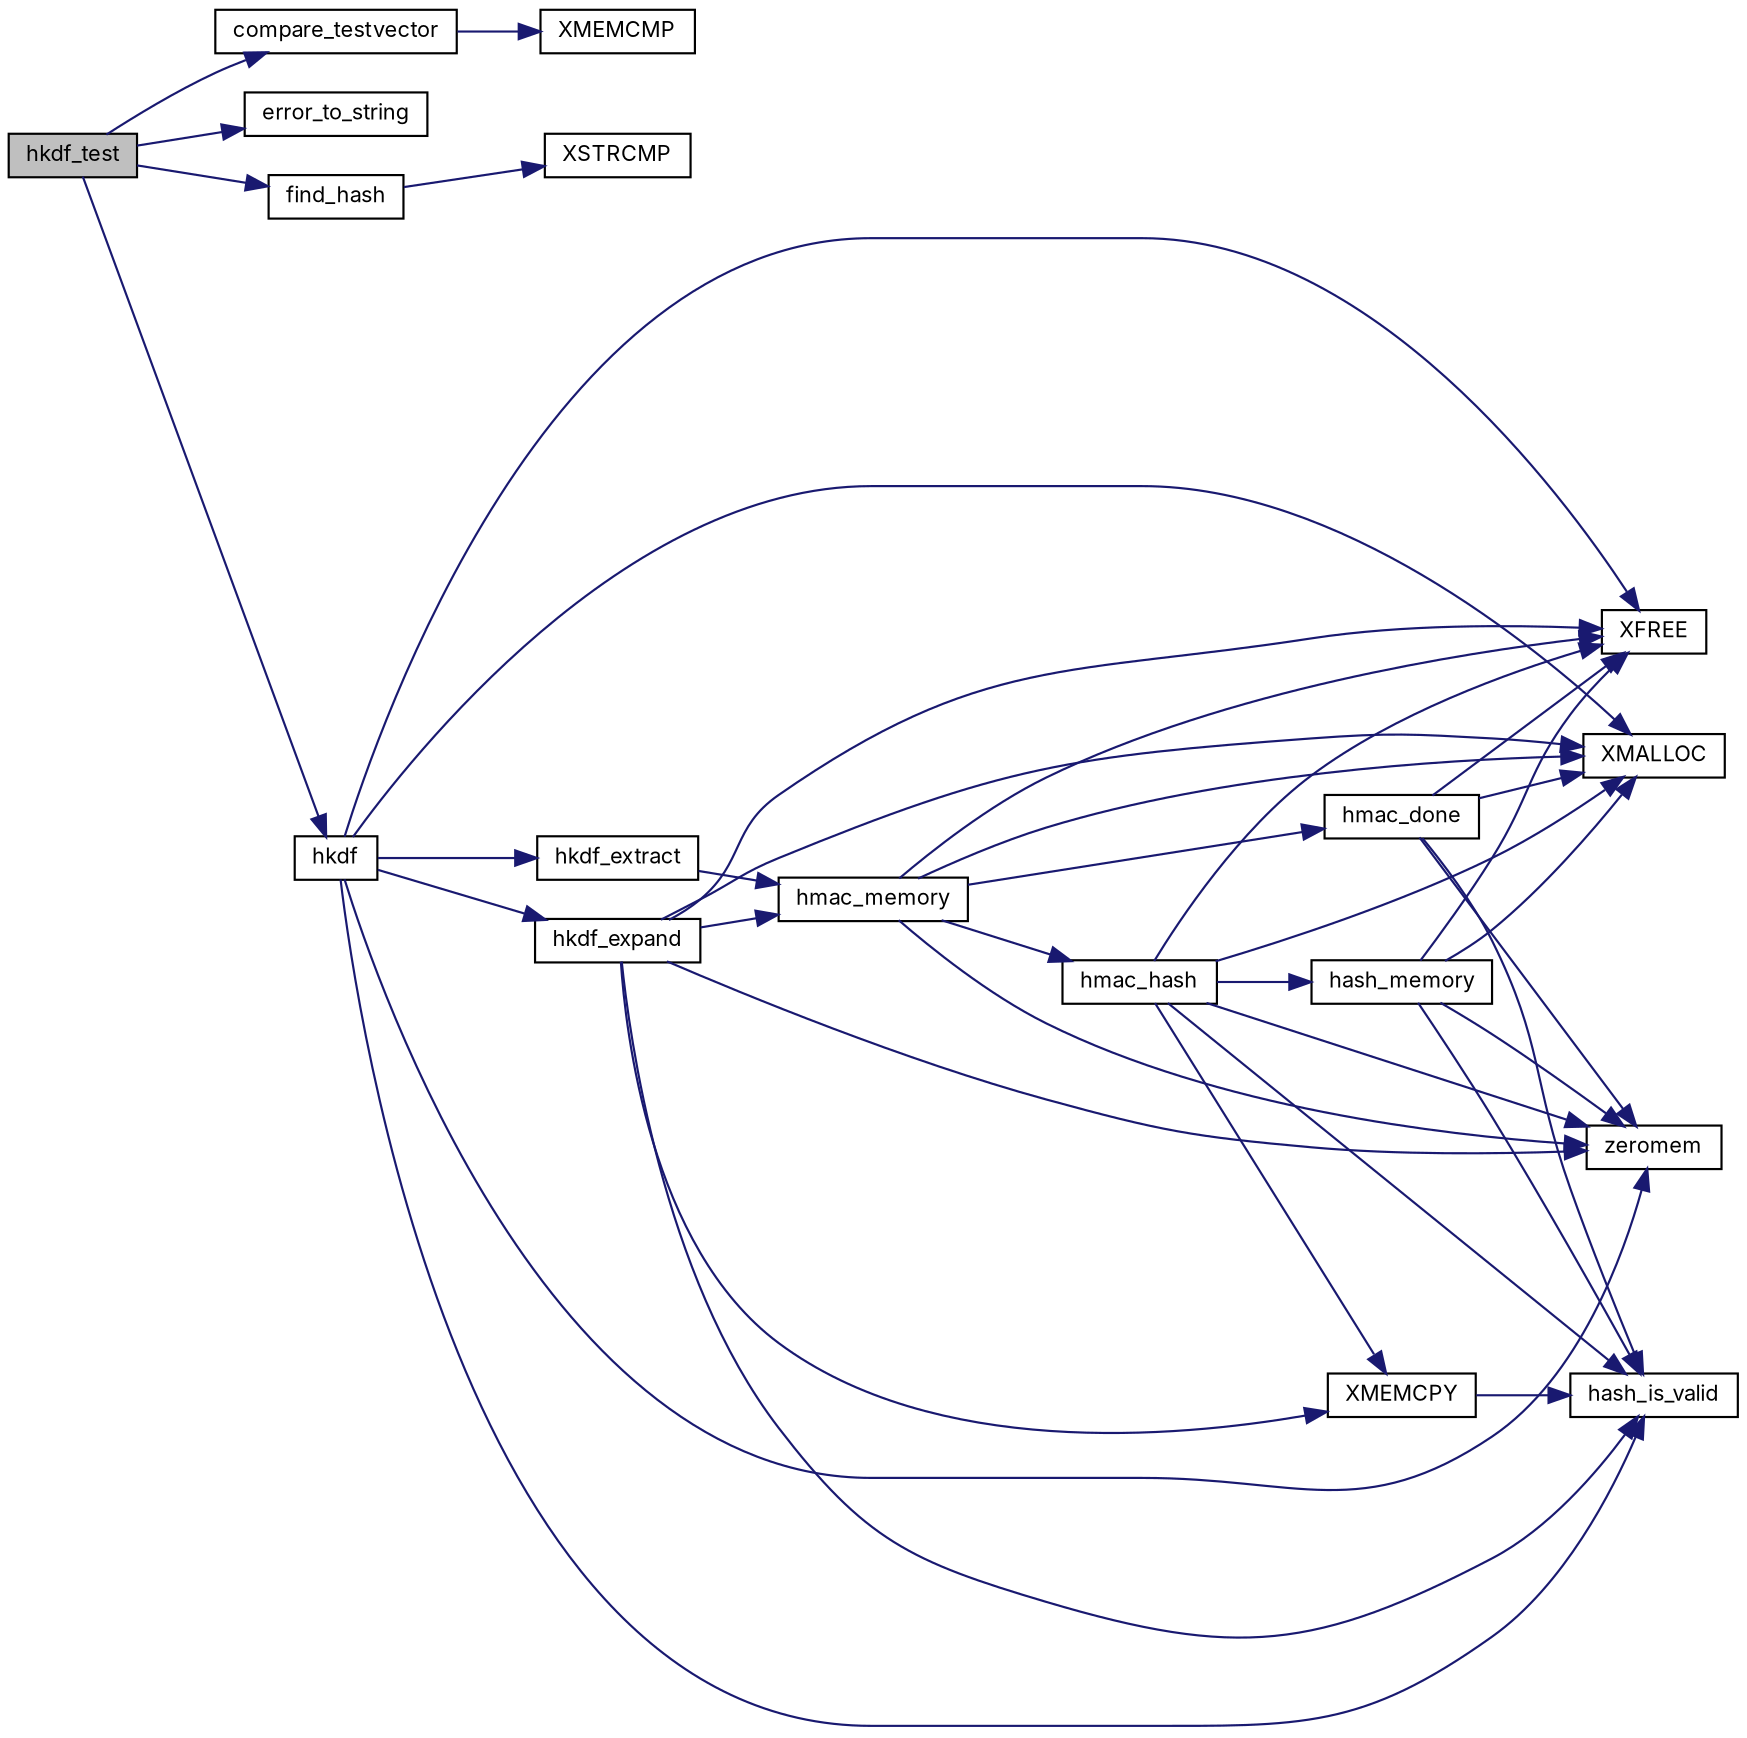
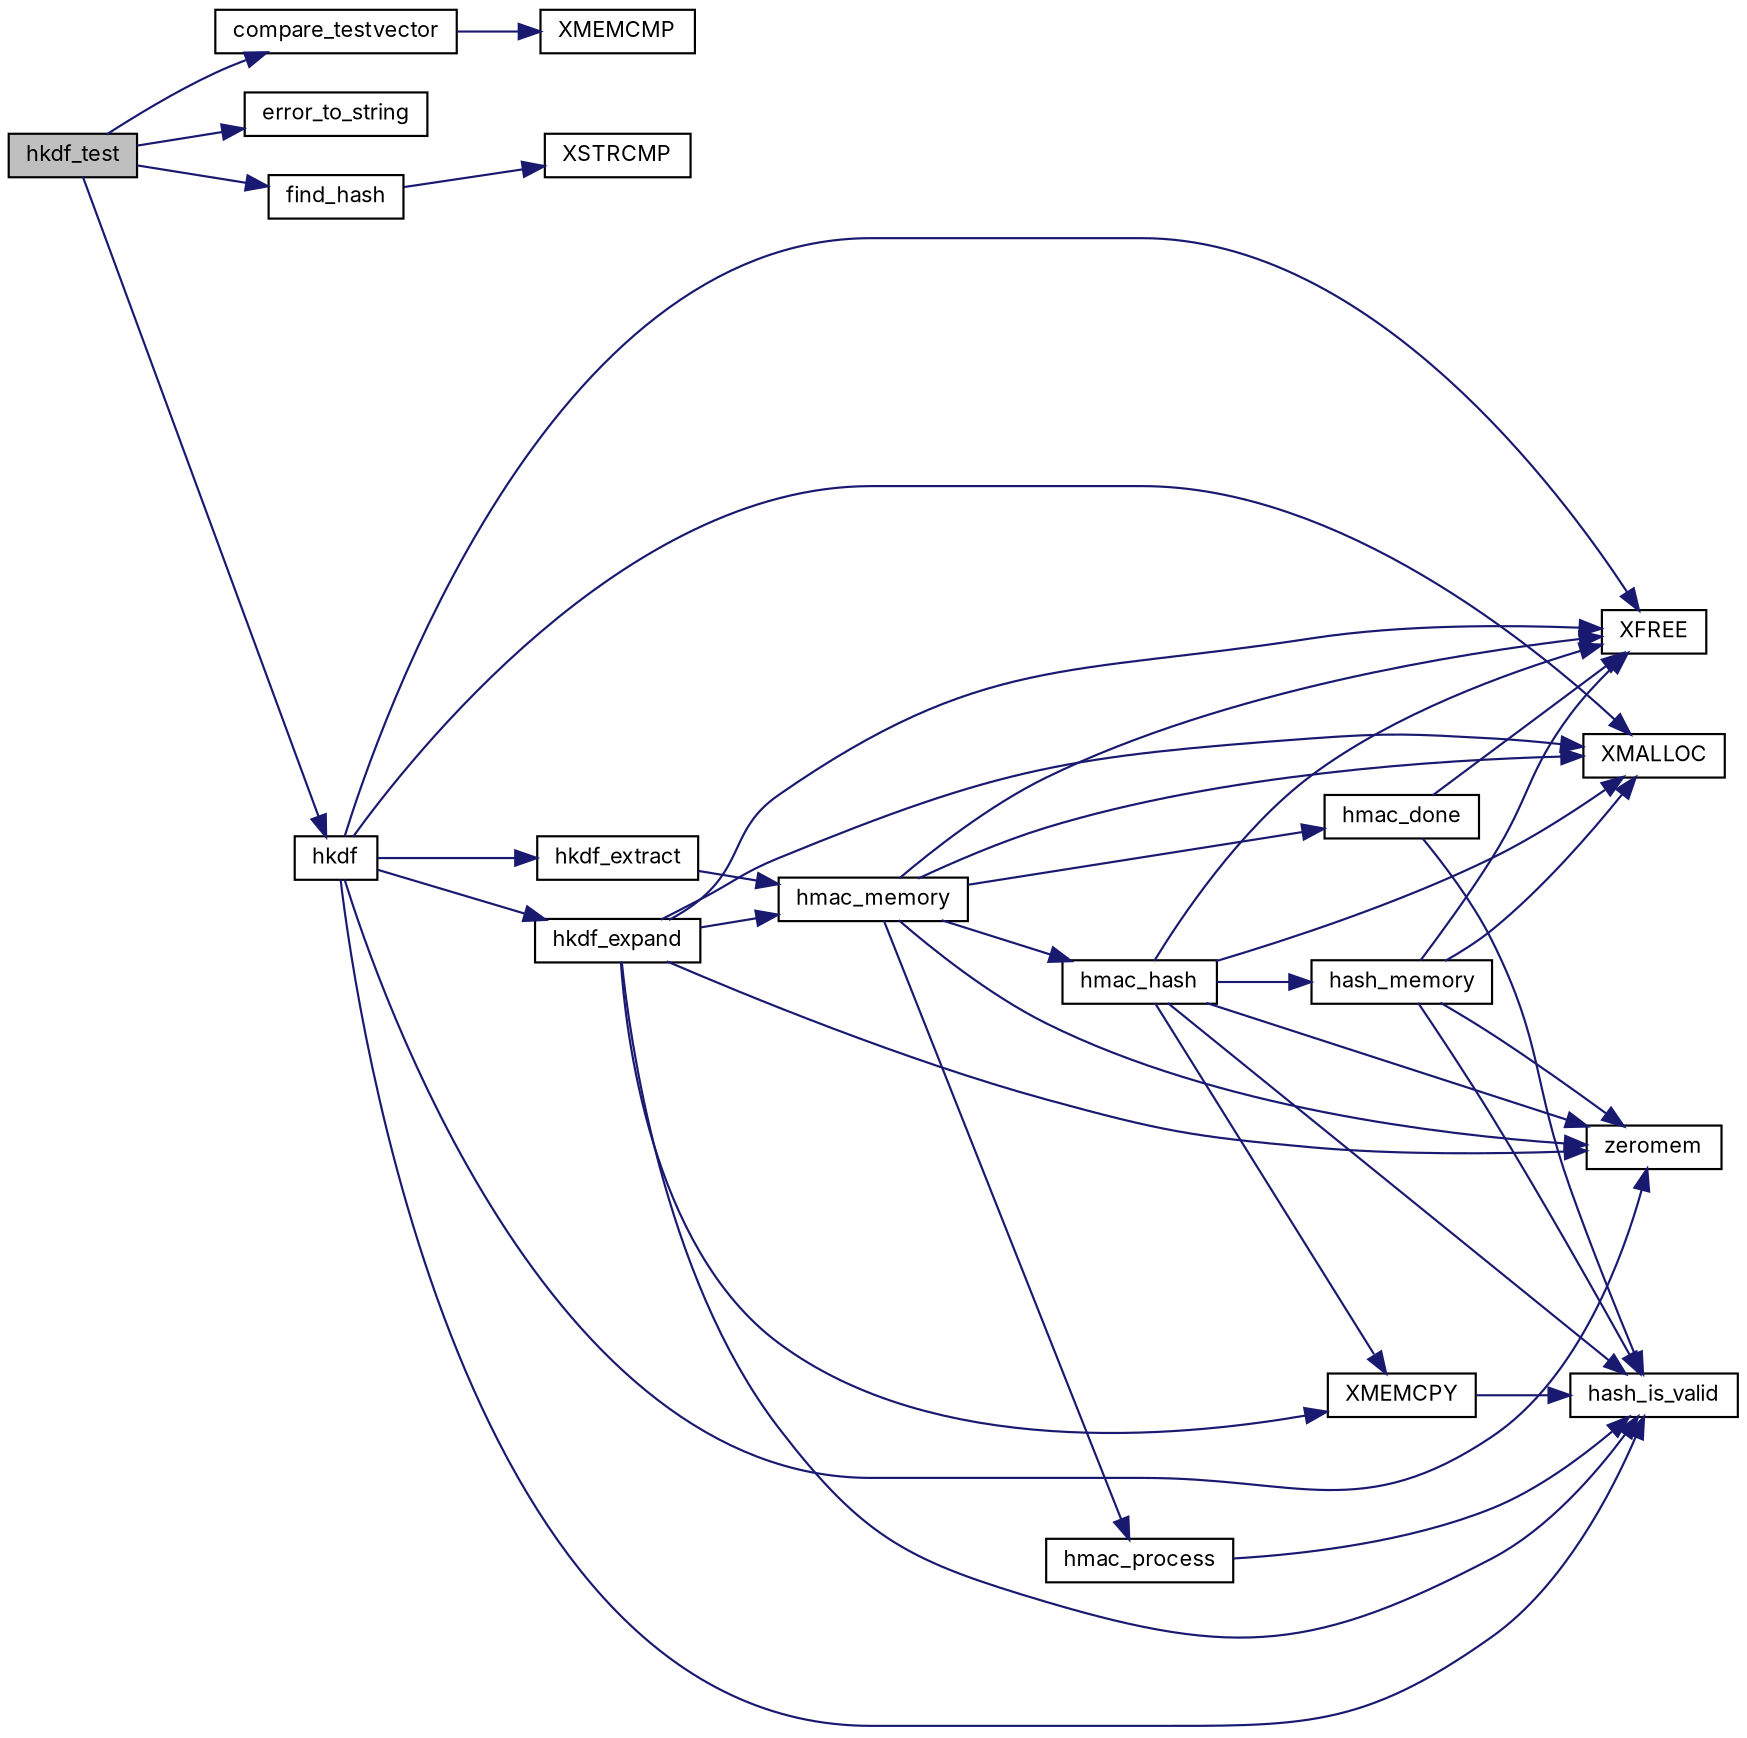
  digraph {
    fontname=Inter
    rankdir=LR
    node [color=black fillcolor=white fontname=Inter fontsize=10 shape=record style=filled]
    edge [color=midnightblue fontname=Inter fontsize=10 labelfontname=Helvetica labelfontsize=10 style=solid]
    n1 [fillcolor=grey75 fontcolor=black height=0.2 label=hkdf_test width=0.4]
    n2 [height=0.2 label=compare_testvector width=0.4]
    n3 [height=0.2 label=error_to_string width=0.4]
    n4 [height=0.2 label=find_hash width=0.4]
    n5 [height=0.2 label=hkdf width=0.4]
    n6 [height=0.2 label=XMEMCMP width=0.4]
    n7 [height=0.2 label=XSTRCMP width=0.4]
    n8 [height=0.2 label=hash_is_valid width=0.4]
    n9 [height=0.2 label=hkdf_expand width=0.4]
    n10 [height=0.2 label=XFREE width=0.4]
    n11 [height=0.2 label=XMALLOC width=0.4]
    n12 [height=0.2 label=zeromem width=0.4]
    n13 [height=0.2 label=hkdf_extract width=0.4]
    n14 [height=0.2 label=hmac_memory width=0.4]
    n15 [height=0.2 label=XMEMCPY width=0.4]
    n16 [height=0.2 label=hmac_done width=0.4]
    n17 [height=0.2 label=hmac_hash width=0.4]
+   n18 [height=0.2 label=hmac_process width=0.4]
    n19 [height=0.2 label=hash_memory width=0.4]
    n1 -> n2
    n1 -> n3
    n1 -> n4
    n1 -> n5
    n2 -> n6
    n4 -> n7
    n5 -> n8
    n5 -> n9
    n5 -> n10
    n5 -> n11
    n5 -> n12
    n5 -> n13
    n9 -> n8
    n9 -> n10
    n9 -> n11
    n9 -> n12
    n9 -> n14
    n9 -> n15
    n13 -> n14
    n14 -> n10
    n14 -> n11
    n14 -> n12
    n14 -> n16
    n14 -> n17
+   n14 -> n18
    n15 -> n8
    n16 -> n8
    n16 -> n10
-   n16 -> n11
-   n16 -> n12
    n17 -> n8
    n17 -> n10
    n17 -> n11
    n17 -> n12
    n17 -> n15
    n17 -> n19
+   n18 -> n8
    n19 -> n8
    n19 -> n10
    n19 -> n11
    n19 -> n12
  }
